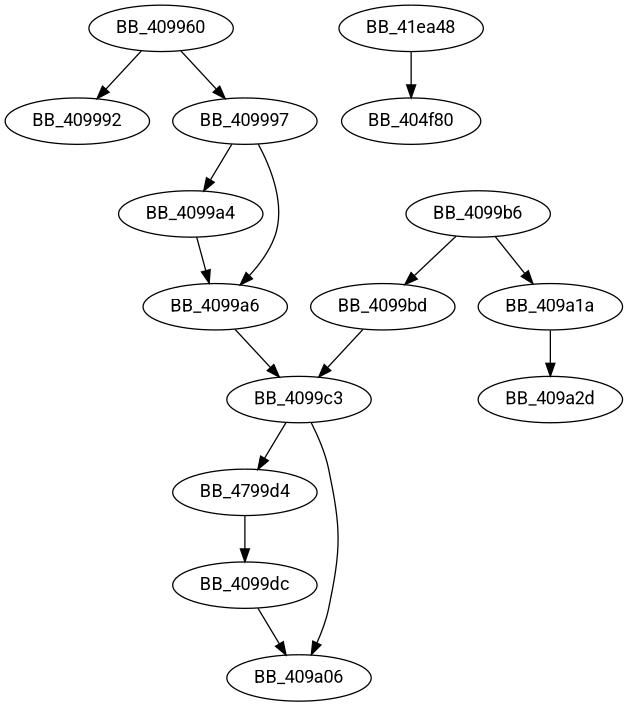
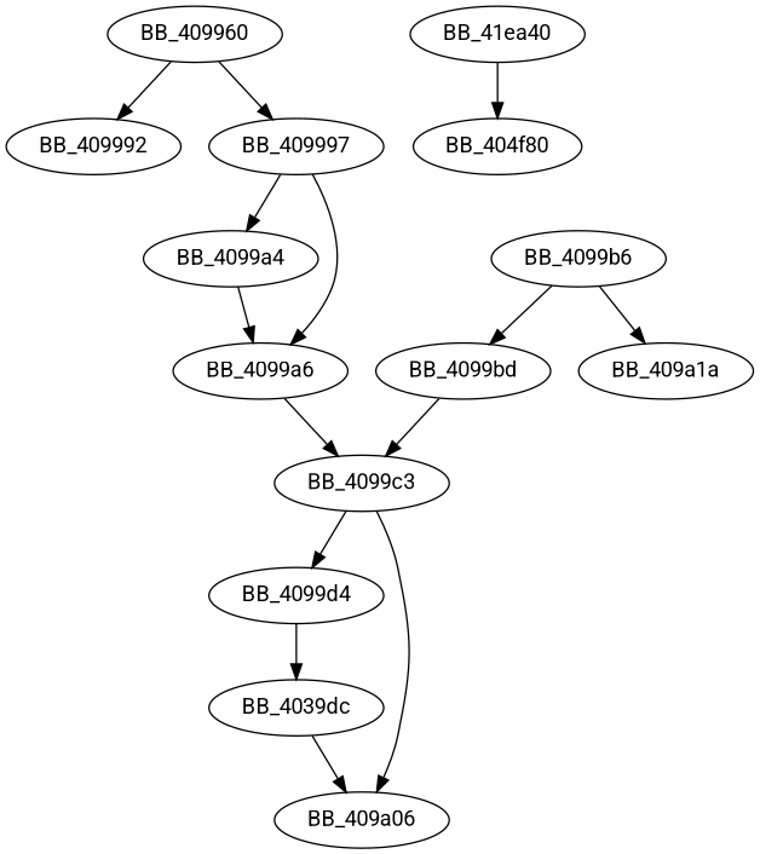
  digraph {
    fontname=Roboto
    node [fontname=Roboto]
    edge [fontname=Roboto]
    BB_409960
    BB_409992
    BB_409997
    BB_4099a4
    BB_4099a6
    BB_4099c3
-   BB_4099d4 [label=BB_4799d4]
+   BB_4099d4
    BB_409a06
    BB_4099b6
    BB_4099bd
    BB_409a1a
-   BB_4099dc
-   BB_409a2d
-   BB_41ea40 [label=BB_41ea48]
+   BB_4099dc [label=BB_4039dc]
+   BB_41ea40
    BB_404f80
    BB_409960 -> BB_409992
    BB_409960 -> BB_409997
    BB_409997 -> BB_4099a4
    BB_409997 -> BB_4099a6
    BB_4099a4 -> BB_4099a6
    BB_4099a6 -> BB_4099c3
    BB_4099c3 -> BB_4099d4
    BB_4099c3 -> BB_409a06
    BB_4099d4 -> BB_4099dc
    BB_4099b6 -> BB_4099bd
    BB_4099b6 -> BB_409a1a
    BB_4099bd -> BB_4099c3
-   BB_409a1a -> BB_409a2d
    BB_4099dc -> BB_409a06
    BB_41ea40 -> BB_404f80
  }
